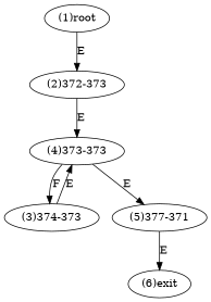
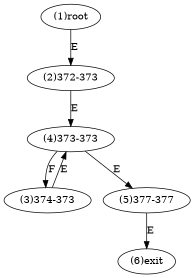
  digraph {
    fontname="DejaVu Serif"
    node [fontname="DejaVu Serif"]
    edge [fontname="DejaVu Serif"]
    n1 [label="(1)root"]
    n2 [label="(2)372-373"]
    n3 [label="(4)373-373"]
    n4 [label="(3)374-373"]
-   n5 [label="(5)377-371"]
+   n5 [label="(5)377-377"]
    n6 [label="(6)exit"]
    n1 -> n2 [label=E]
    n2 -> n3 [label=E]
    n3 -> n4 [label=F]
    n3 -> n5 [label=E]
    n4 -> n3 [label=E]
    n5 -> n6 [label=E]
  }
